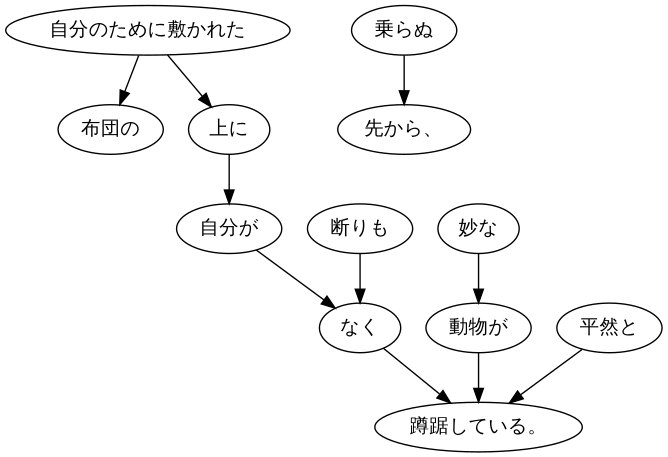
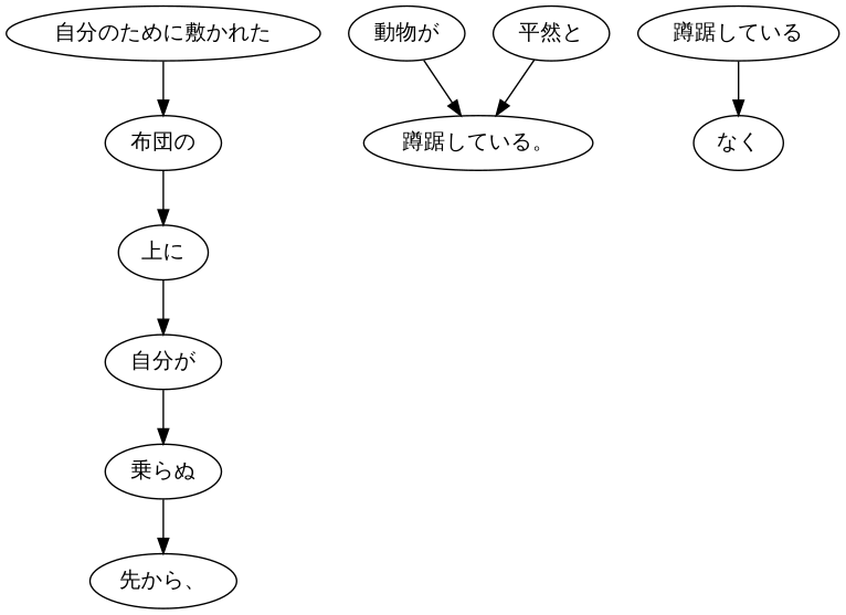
  digraph {
    fontname="EB Garamond"
    node [fontname="EB Garamond"]
    edge [fontname="EB Garamond"]
    n1 [label="自分のために敷かれた"]
    n2 [label="布団の"]
    n3 [label="上に"]
    n4 [label="自分が"]
    n5 [label="乗らぬ"]
    n6 [label="先から、"]
    n7 [label="蹲踞している。"]
-   n8 [label="断りも"]
+   n8 [label="蹲踞している"]
    n9 [label="なく"]
-   n10 [label="妙な"]
    n11 [label="動物が"]
    n12 [label="平然と"]
    n1 -> n2
-   n1 -> n3
+   n2 -> n3
    n3 -> n4
-   n4 -> n9
+   n4 -> n5
    n5 -> n6
    n8 -> n9
-   n9 -> n7
-   n10 -> n11
    n11 -> n7
    n12 -> n7
  }
